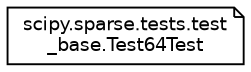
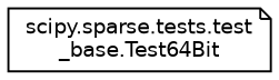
  digraph {
    rankdir=LR
-   n1 [color=black fillcolor=white fontname=Helvetica fontsize=10 height=0.2 label="scipy.sparse.tests.test\l_base.Test64Test" shape=note style=filled width=0.4]
+   n1 [color=black fillcolor=white fontname=Helvetica fontsize=10 height=0.2 label="scipy.sparse.tests.test\l_base.Test64Bit" shape=note style=filled width=0.4]
  }
